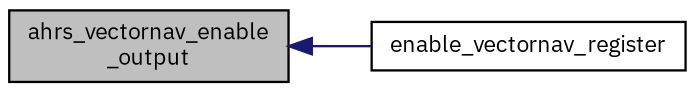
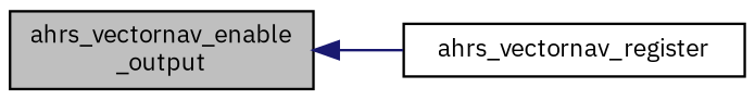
  digraph {
    rankdir=LR
    fontname="IBM Plex Sans"
    node [color=black fontname="IBM Plex Sans" fontsize=10 shape=record style=filled]
    n1 [fillcolor=grey75 fontcolor=black height=0.2 label="ahrs_vectornav_enable\l_output" width=0.4]
-   n2 [fillcolor=white height=0.2 label=enable_vectornav_register width=0.4]
+   n2 [fillcolor=white height=0.2 label=ahrs_vectornav_register width=0.4]
    n1 -> n2 [color=midnightblue dir=back fontname="IBM Plex Sans" fontsize=10 labelfontname=FreeSans labelfontsize=10 style=solid]
  }
